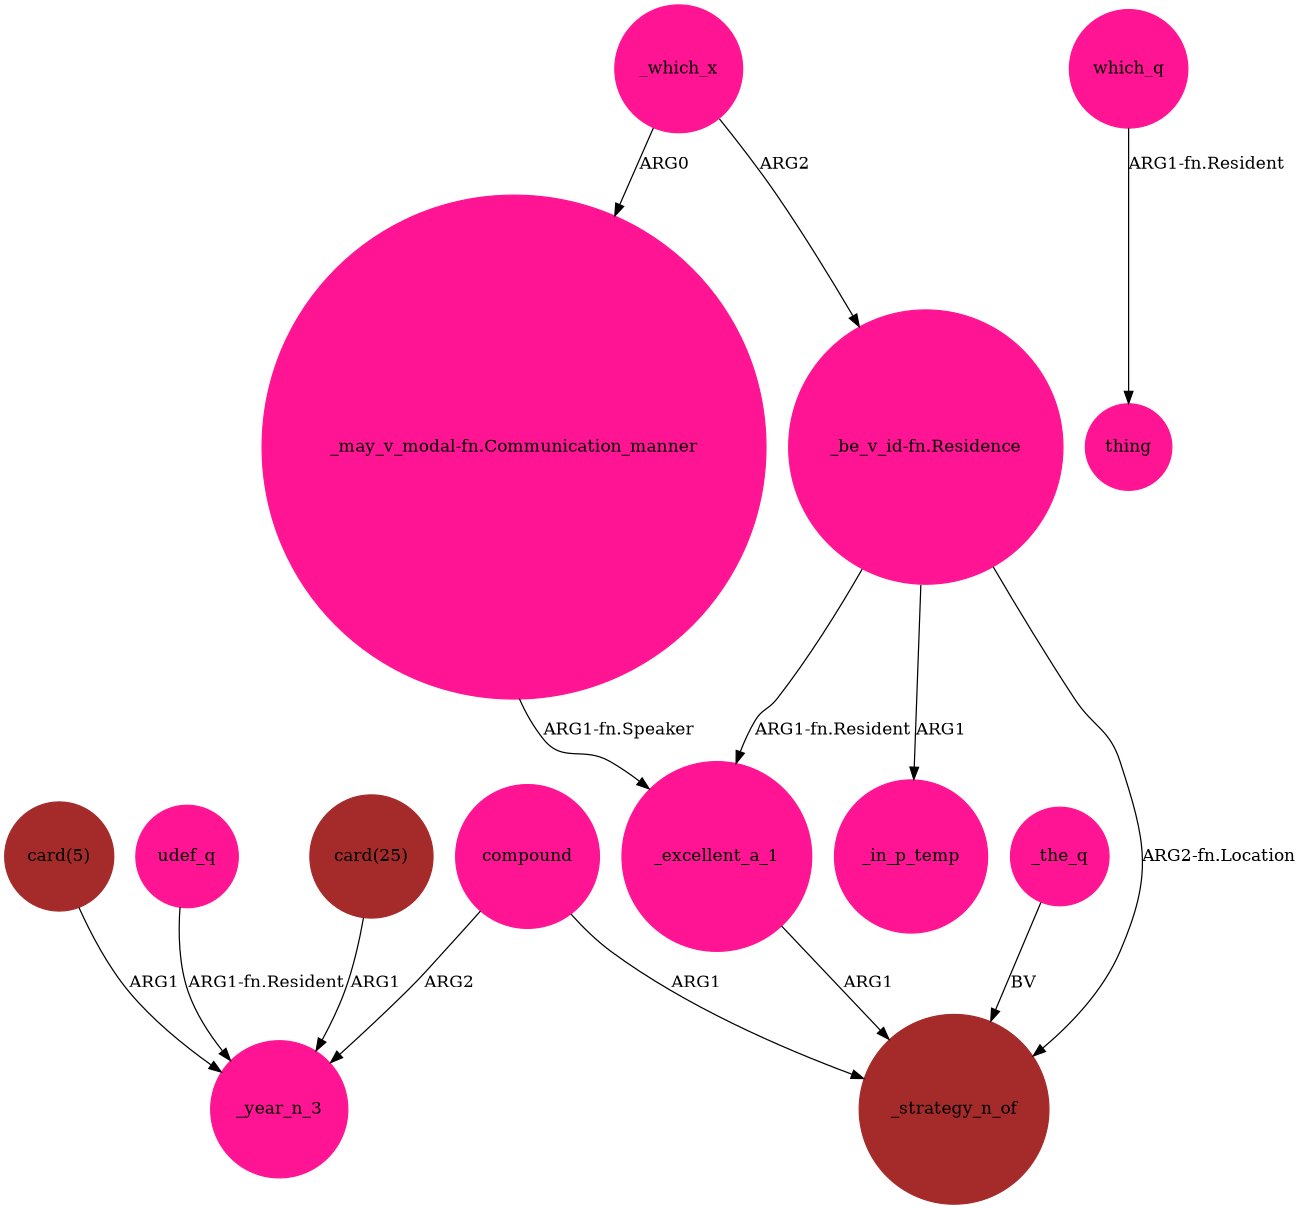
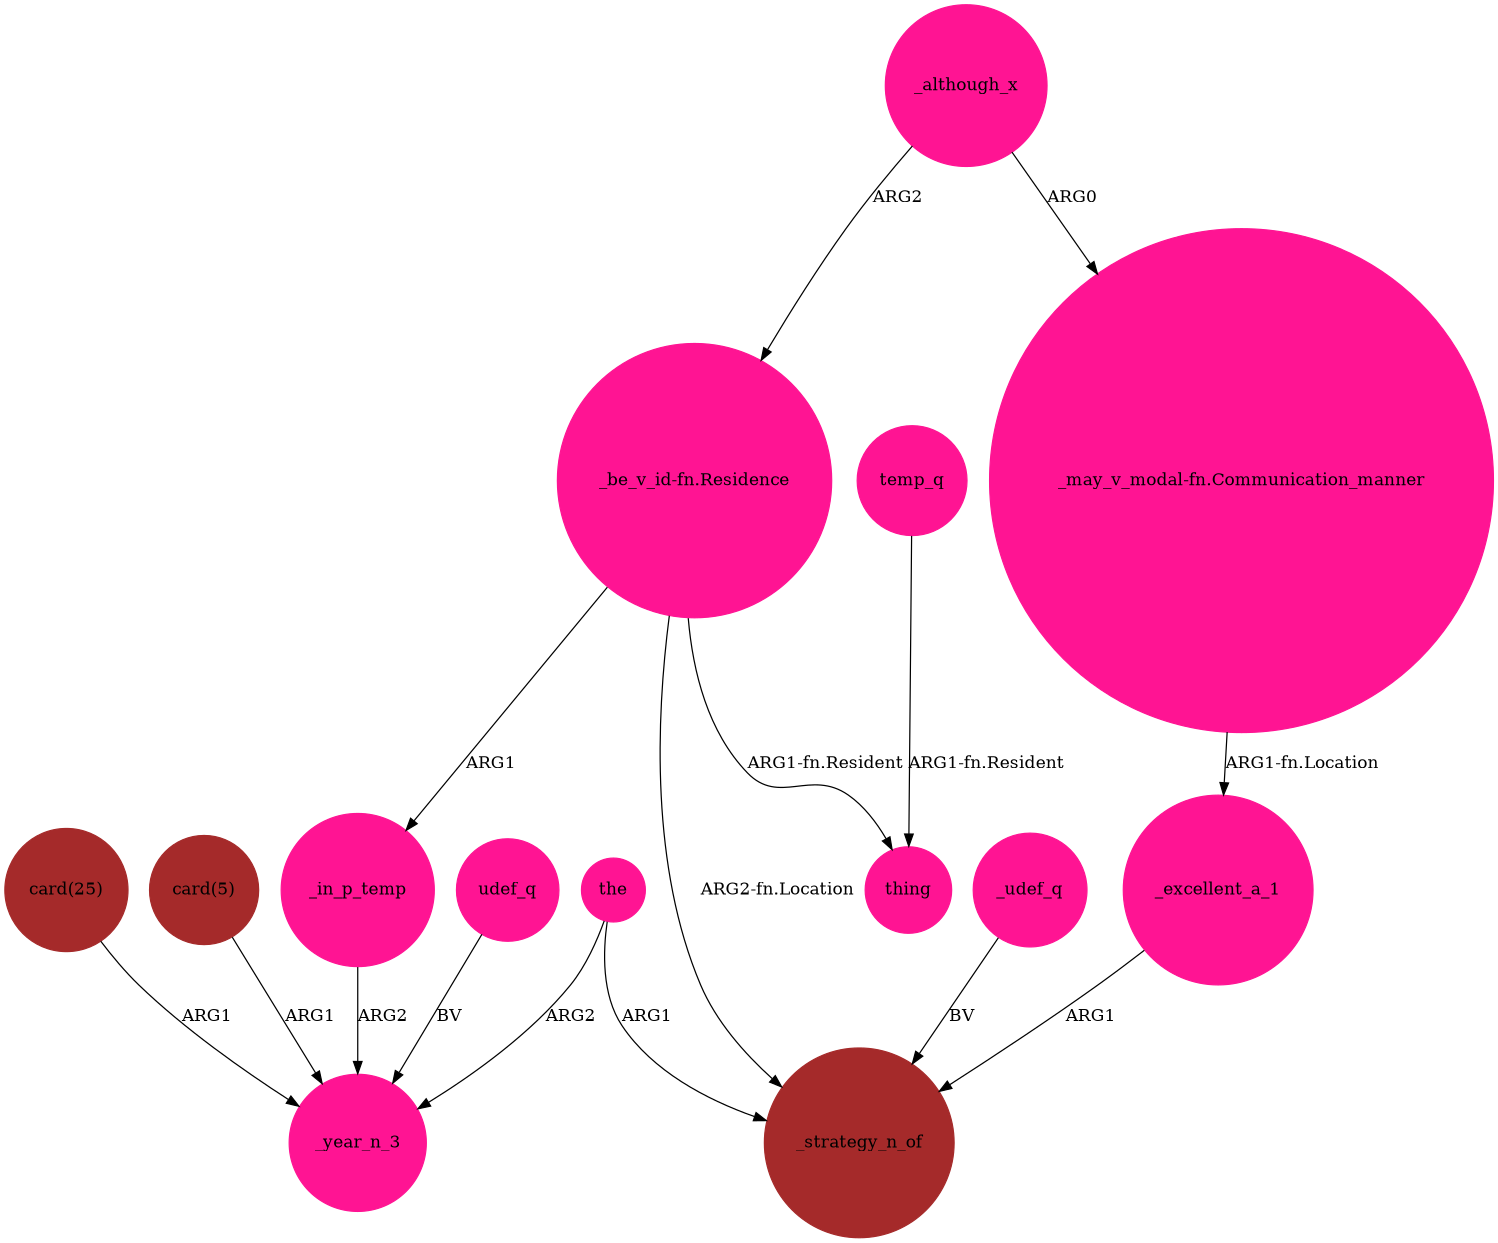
  digraph {
    node [color=deeppink shape=circle style=filled]
    n1 [label=_year_n_3]
    udef_q
    _in_p_temp
    "_be_v_id-fn.Residence"
    _strategy_n_of [color=brown]
    thing
-   _although_x [label=_which_x]
+   _although_x
    "_may_v_modal-fn.Communication_manner"
    _excellent_a_1
-   which_q
-   _the_q
-   compound
+   which_q [label=temp_q]
+   _the_q [label=_udef_q]
+   compound [label=the]
    "card(25)" [color=brown]
    "card(5)" [color=brown]
-   udef_q -> n1 [label="ARG1-fn.Resident"]
+   udef_q -> n1 [label=BV]
+   _in_p_temp -> n1 [label=ARG2]
    "_be_v_id-fn.Residence" -> _in_p_temp [label=ARG1]
    "_be_v_id-fn.Residence" -> _strategy_n_of [label="ARG2-fn.Location"]
-   "_be_v_id-fn.Residence" -> _excellent_a_1 [label="ARG1-fn.Resident"]
+   "_be_v_id-fn.Residence" -> thing [label="ARG1-fn.Resident"]
    _although_x -> "_be_v_id-fn.Residence" [label=ARG2]
    _although_x -> "_may_v_modal-fn.Communication_manner" [label=ARG0]
-   "_may_v_modal-fn.Communication_manner" -> _excellent_a_1 [label="ARG1-fn.Speaker"]
+   "_may_v_modal-fn.Communication_manner" -> _excellent_a_1 [label="ARG1-fn.Location"]
    _excellent_a_1 -> _strategy_n_of [label=ARG1]
    which_q -> thing [label="ARG1-fn.Resident"]
    _the_q -> _strategy_n_of [label=BV]
    compound -> n1 [label=ARG2]
    compound -> _strategy_n_of [label=ARG1]
    "card(25)" -> n1 [label=ARG1]
    "card(5)" -> n1 [label=ARG1]
  }
